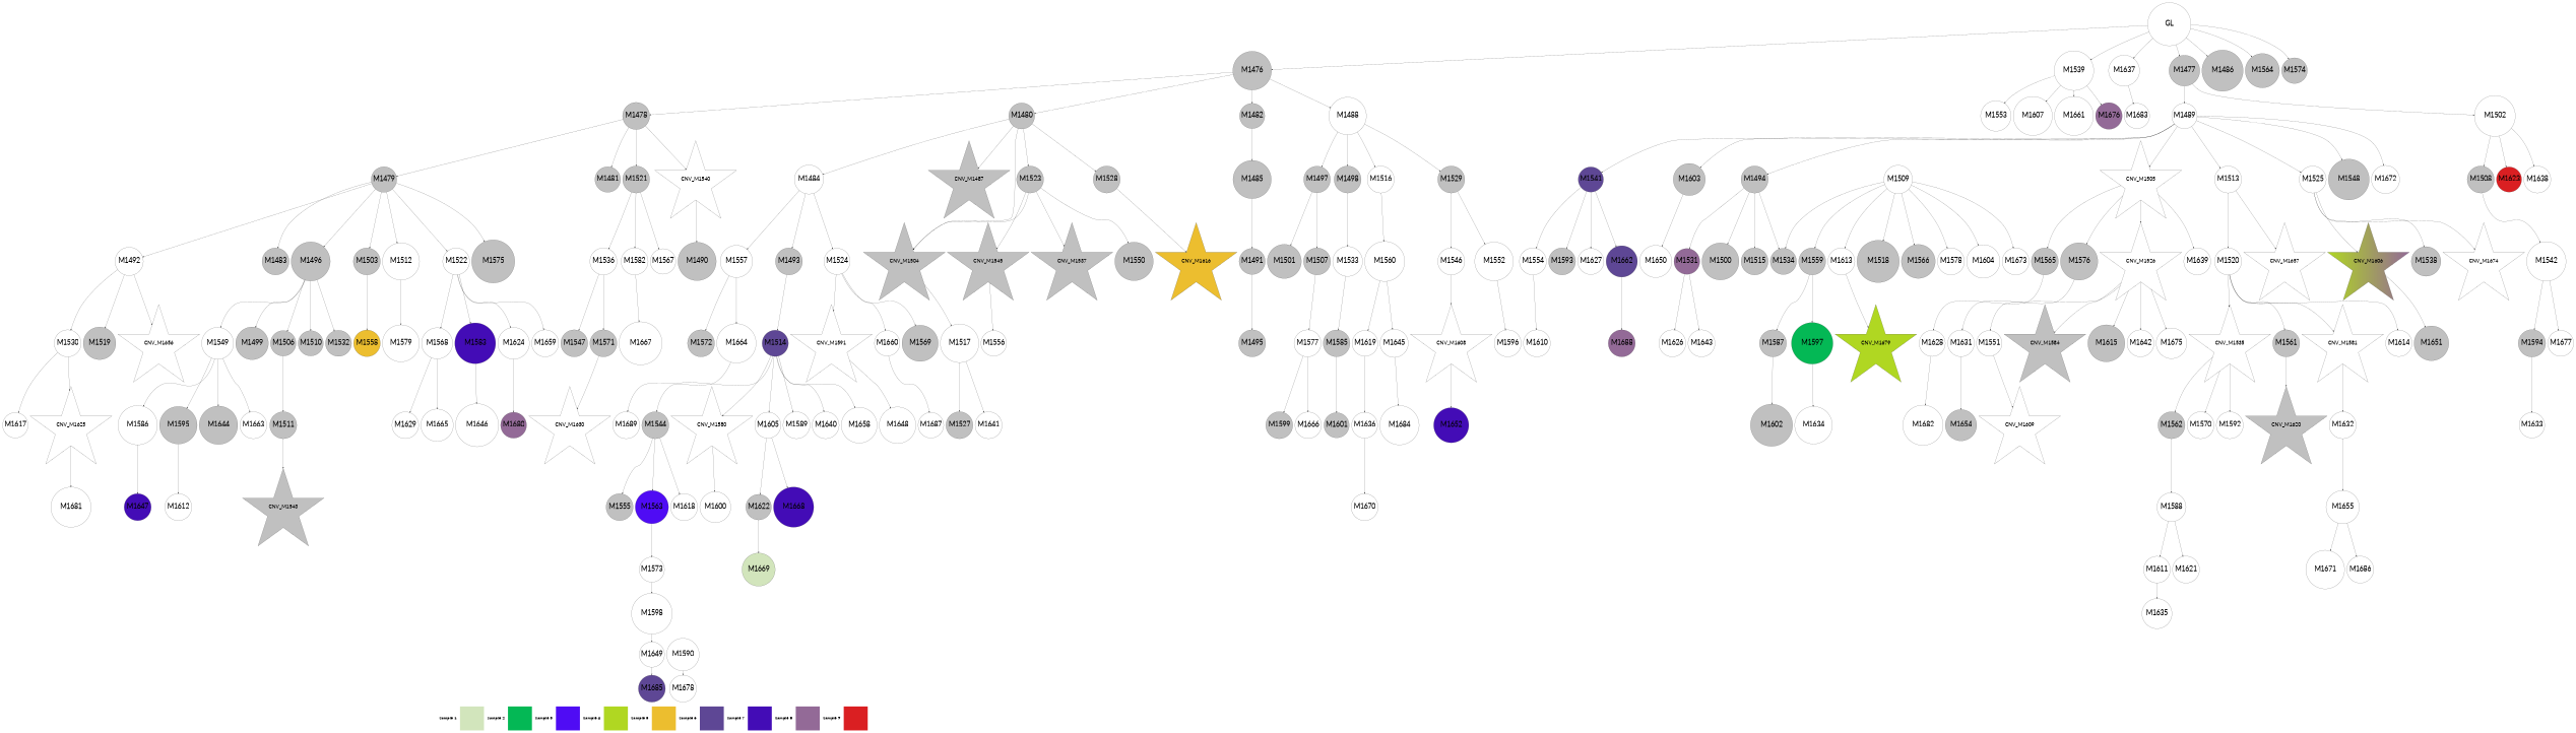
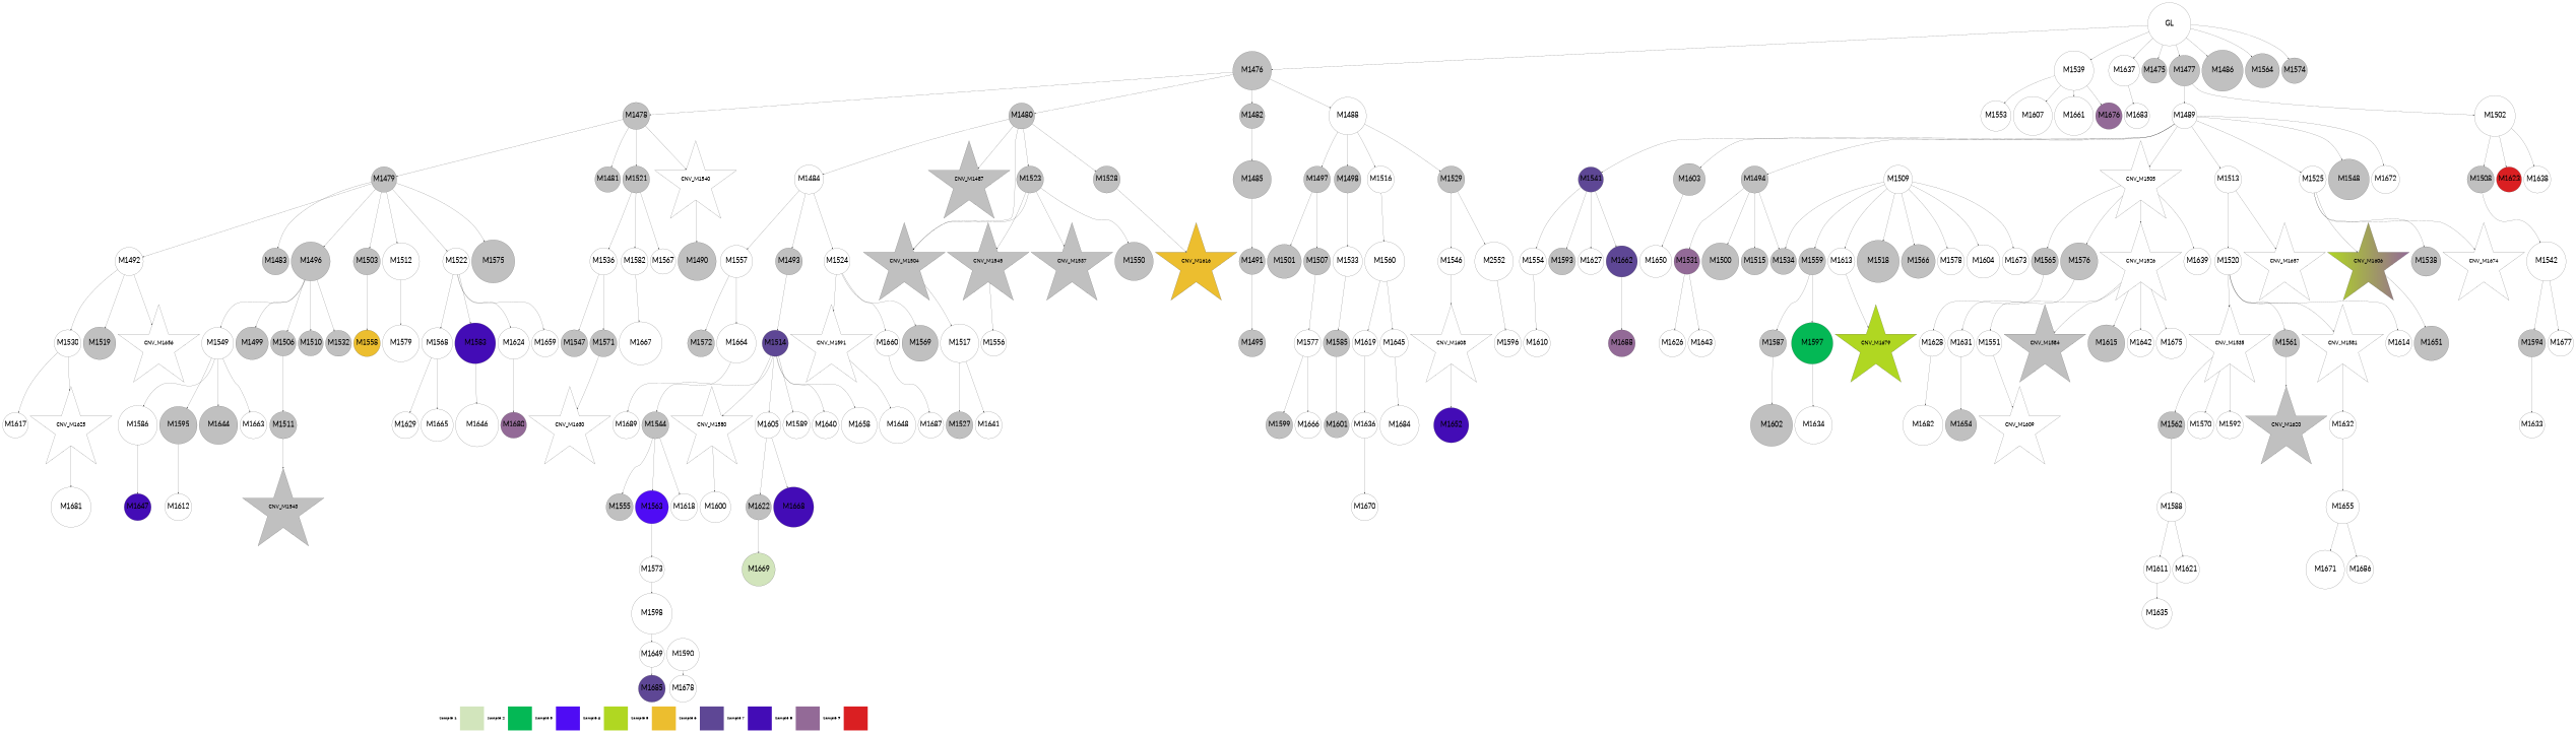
  digraph {
    fontname=Lato
    rankdir=TB
    node [fontname=Lato shape=circle fillcolor=white fontsize=56 style=filled]
    edge [fontname=Lato]
    n1 [label=<<TABLE border="0" cellborder="0" cellspacing="0">  <TR><TD width="200" height="200" colspan="1"><FONT POINT-SIZE="36.0"><B>Sample 1</B></FONT></TD><TD width="200" height="200" colspan="1" BGCOLOR="#d2e5bc"></TD> <TD width="200" height="200" colspan="1"><FONT POINT-SIZE="36.0"><B>Sample 2</B></FONT></TD><TD width="200" height="200" colspan="1" BGCOLOR="#04b855"></TD> <TD width="200" height="200" colspan="1"><FONT POINT-SIZE="36.0"><B>Sample 3</B></FONT></TD><TD width="200" height="200" colspan="1" BGCOLOR="#4f0cf4"></TD> <TD width="200" height="200" colspan="1"><FONT POINT-SIZE="36.0"><B>Sample 4</B></FONT></TD><TD width="200" height="200" colspan="1" BGCOLOR="#b0d722"></TD> <TD width="200" height="200" colspan="1"><FONT POINT-SIZE="36.0"><B>Sample 5</B></FONT></TD><TD width="200" height="200" colspan="1" BGCOLOR="#ecbe2f"></TD> <TD width="200" height="200" colspan="1"><FONT POINT-SIZE="36.0"><B>Sample 6</B></FONT></TD><TD width="200" height="200" colspan="1" BGCOLOR="#5e4795"></TD> <TD width="200" height="200" colspan="1"><FONT POINT-SIZE="36.0"><B>Sample 7</B></FONT></TD><TD width="200" height="200" colspan="1" BGCOLOR="#430cb6"></TD> <TD width="200" height="200" colspan="1"><FONT POINT-SIZE="36.0"><B>Sample 8</B></FONT></TD><TD width="200" height="200" colspan="1" BGCOLOR="#936a97"></TD> <TD width="200" height="200" colspan="1"><FONT POINT-SIZE="36.0"><B>Sample 9</B></FONT></TD><TD width="200" height="200" colspan="1" BGCOLOR="#da1f22"></TD> </TR></TABLE>> margin=0 shape=none fillcolor="" fontsize="" style=""]
    n2 [height=2 label=M1530 width=1.81]
    n3 [height=2 label=M1617 width=2.62]
    n4 [fontsize=42 label=CNV_M1625 shape=star]
    n5 [height=2 label=M1681 width=4.65]
    n6 [fillcolor="#936a97" height=2 label=M1531 width=2.99]
    n7 [height=2 label=M1626 width=1.41]
    n8 [height=2 label=M1643 width=0.71]
    n9 [height=2 label=M1533 width=3.46]
    n10 [fillcolor=grey height=2 label=M1585 width=2.08]
    n11 [fillcolor=grey height=2 label=M1601 width=2.83]
    n12 [fontsize=42 label=CNV_M1535 shape=star]
    n13 [fillcolor=grey height=2 label=M1562 width=0.28]
    n14 [height=2 label=M1570 width=0.59]
    n15 [height=2 label=M1592 width=1.96]
    n16 [height=2 label=M1588 width=3.36]
    n17 [height=2 label=M1611 width=2.07]
    n18 [height=2 label=M1621 width=1.67]
    n19 [height=2 label=M1536 width=0.14]
    n20 [fillcolor=grey height=2 label=M1547 width=1.8]
    n21 [fillcolor=grey height=2 label=M1571 width=0.59]
    n22 [fontsize=42 label=CNV_M1630 shape=star]
    n23 [height=2 label=M1539 width=4.59]
    n24 [height=2 label=M1553 width=3.53]
    n25 [height=2 label=M1607 width=4.52]
    n26 [height=2 label=M1661 width=4.51]
    n27 [fillcolor="#936a97" height=2 label=M1676 width=2.12]
    n28 [fillcolor="#5e4795" height=2 label=M1541 width=2.77]
    n29 [height=2 label=M1554 width=1.55]
    n30 [fillcolor=grey height=2 label=M1593 width=1.63]
    n31 [height=2 label=M1627 width=2.27]
    n32 [fillcolor="#5e4795" height=2 label=M1662 width=3.63]
    n33 [height=2 label=M1610 width=0.15]
    n34 [fillcolor="#936a97" height=2 label=M1688 width=1.43]
    n35 [height=2 label=M1542 width=4.56]
    n36 [fillcolor=grey height=2 label=M1594 width=3.17]
    n37 [height=2 label=M1677 width=2.37]
    n38 [height=2 label=M1633 width=2.58]
    n39 [fillcolor=grey height=2 label=M1544 width=1.53]
    n40 [fillcolor=grey height=2 label=M1555 width=1.07]
    n41 [fillcolor="#4f0cf4" height=2 label=M1563 width=3.85]
    n42 [height=2 label=M1618 width=1.9]
    n43 [height=2 label=M1573 width=2.85]
    n44 [height=2 label=M1598 width=4.72]
    n45 [fillcolor=grey fontsize=42 label=CNV_M1545 shape=star]
    n46 [height=2 label=M1556 width=2.54]
    n47 [height=2 label=M1546 width=1.83]
    n48 [fontsize=42 label=CNV_M1608 shape=star]
    n49 [fillcolor="#430cb6" height=2 label=M1652 width=4.05]
    n50 [height=2 label=M1549 width=3.7]
    n51 [height=2 label=M1586 width=4.56]
    n52 [fillcolor=grey height=2 label=M1595 width=4.35]
    n53 [fillcolor=grey height=2 label=M1644 width=4.45]
    n54 [height=2 label=M1663 width=0.83]
    n55 [fillcolor="#430cb6" height=2 label=M1647 width=1.29]
    n56 [height=2 label=M1612 width=0.66]
    n57 [height=2 label=M1551 width=2.59]
    n58 [fontsize=42 label=CNV_M1609 shape=star]
-   n59 [height=2 label=M1552 width=4.47]
+   n59 [height=2 label=M2552 width=4.47]
    n60 [height=2 label=M1596 width=1.76]
    n61 [height=2 label=M1557 width=3.72]
    n62 [fillcolor=grey height=2 label=M1572 width=0.09]
    n63 [height=2 label=M1664 width=4.55]
    n64 [height=2 label=M1689 width=0.16]
    n65 [fillcolor=grey height=2 label=M1559 width=1.31]
    n66 [fillcolor=grey height=2 label=M1587 width=1.65]
    n67 [fillcolor="#04b855" height=2 label=M1597 width=4.8]
    n68 [fillcolor=grey height=2 label=M1602 width=4.87]
    n69 [height=2 label=M1634 width=4.35]
    n70 [height=2 label=M1560 width=4.63]
    n71 [height=2 label=M1619 width=2.45]
    n72 [height=2 label=M1645 width=3.26]
    n73 [height=2 label=M1636 width=2.39]
    n74 [height=2 label=M1684 width=4.56]
    n75 [height=2 label=M1670 width=2]
    n76 [fillcolor=grey height=2 label=M1561 width=1.1]
    n77 [fillcolor=grey fontsize=42 label=CNV_M1620 shape=star]
    n78 [height=2 label=M1635 width=3.47]
    n79 [height=2 label=M1649 width=2.7]
    n80 [fillcolor=grey height=2 label=M1565 width=1.19]
    n81 [height=2 label=M1628 width=2.27]
    n82 [height=2 label=M1682 width=4.66]
    n83 [height=2 label=M1568 width=3.6]
    n84 [height=2 label=M1629 width=2.07]
    n85 [height=2 label=M1665 width=3.75]
    n86 [fillcolor="#5e4795" height=2 label=M1685 width=0.57]
    n87 [fillcolor=grey height=2 label=M1576 width=4.32]
    n88 [height=2 label=M1631 width=2.11]
    n89 [fillcolor=grey height=2 label=M1654 width=3.63]
    n90 [height=2 label=M1577 width=1.73]
    n91 [fillcolor=grey height=2 label=M1599 width=0.24]
    n92 [height=2 label=M1666 width=2.15]
    n93 [fontsize=42 label=CNV_M1580 shape=star]
    n94 [height=2 label=M1600 width=3.59]
    n95 [fontsize=42 label=CNV_M1581 shape=star]
    n96 [height=2 label=M1632 width=1.88]
    n97 [height=2 label=M1655 width=3.85]
    n98 [height=2 label=M1671 width=4.48]
    n99 [height=2 label=M1686 width=1.23]
    n100 [height=2 label=M1582 width=1.75]
    n101 [height=2 label=M1667 width=4.98]
    n102 [fillcolor="#430cb6" height=2 label=M1583 width=4.72]
    n103 [height=2 label=M1646 width=4.99]
    n104 [height=2 label=M1590 width=3.77]
    n105 [height=2 label=M1678 width=0.47]
    n106 [fontsize=42 label=CNV_M1591 shape=star]
    n107 [height=2 label=M1648 width=4.24]
    n108 [fillcolor=grey height=2 label=M1603 width=3.71]
    n109 [height=2 label=M1650 width=3.72]
    n110 [height=2 label=M1605 width=2.29]
    n111 [fillcolor=grey height=2 label=M1622 width=2.56]
    n112 [fillcolor="#430cb6" height=2 label=M1668 width=4.65]
    n113 [fillcolor="#d2e5bc" height=2 label=M1669 width=3.83]
    n114 [fillcolor="#b0d722:#936a97" fontsize=42 label=CNV_M1606 shape=star]
    n115 [fillcolor=grey height=2 label=M1651 width=4.01]
    n116 [height=2 label=M1613 width=1.14]
    n117 [fillcolor="#b0d722" fontsize=42 label=CNV_M1679 shape=star]
    n118 [height=2 label=M1624 width=3.67]
    n119 [fillcolor="#936a97" height=2 label=M1680 width=2.37]
    n120 [height=2 label=M1637 width=3.58]
    n121 [height=2 label=M1683 width=2.75]
    n122 [height=2 label=M1660 width=2.6]
    n123 [height=2 label=M1687 width=2.47]
    n124 [height=5 label=GL width=5 shape="" fillcolor="" style=""]
+   n125 [fillcolor=grey height=2 label=M1475 width=2.89]
    n126 [fillcolor=grey height=2 label=M1476 width=4.47]
    n127 [fillcolor=grey height=2 label=M1477 width=3.55]
    n128 [fillcolor=grey height=2 label=M1486 width=4.76]
    n129 [fillcolor=grey height=2 label=M1564 width=3.96]
    n130 [fillcolor=grey height=2 label=M1574 width=2.97]
    n131 [fillcolor=grey height=2 label=M1478 width=3.14]
    n132 [fillcolor=grey height=2 label=M1480 width=2.3]
    n133 [fillcolor=grey height=2 label=M1482 width=2.92]
    n134 [height=2 label=M1488 width=4.35]
    n135 [height=2 label=M1489 width=2.63]
    n136 [height=2 label=M1502 width=4.73]
    n137 [fillcolor=grey height=2 label=M1479 width=2.58]
    n138 [fillcolor=grey height=2 label=M1481 width=2.57]
    n139 [fillcolor=grey height=2 label=M1521 width=1.03]
    n140 [fontsize=42 label=CNV_M1540 shape=star]
    n141 [height=2 label=M1484 width=3.38]
    n142 [fillcolor=grey fontsize=42 label=CNV_M1487 shape=star]
    n143 [fillcolor=grey fontsize=42 label=CNV_M1504 shape=star]
    n144 [fillcolor=grey height=2 label=M1523 width=1.18]
    n145 [fillcolor=grey height=2 label=M1528 width=1.3]
    n146 [fillcolor=grey height=2 label=M1485 width=4.41]
    n147 [fillcolor=grey height=2 label=M1497 width=3.09]
    n148 [fillcolor=grey height=2 label=M1498 width=1.27]
    n149 [height=2 label=M1516 width=1.47]
    n150 [fillcolor=grey height=2 label=M1529 width=0.9]
    n151 [fillcolor=grey height=2 label=M1494 width=3.14]
    n152 [fontsize=42 label=CNV_M1505 shape=star]
    n153 [height=2 label=M1513 width=1.7]
    n154 [height=2 label=M1525 width=0.64]
    n155 [fillcolor=grey height=2 label=M1548 width=4.72]
    n156 [height=2 label=M1672 width=3.26]
    n157 [fillcolor=grey height=2 label=M1508 width=1.97]
    n158 [fillcolor="#da1f22" height=2 label=M1623 width=2.92]
    n159 [height=2 label=M1638 width=0.32]
    n160 [fillcolor=grey height=2 label=M1483 width=0.03]
    n161 [height=2 label=M1492 width=3.28]
    n162 [fillcolor=grey height=2 label=M1496 width=4.52]
    n163 [fillcolor=grey height=2 label=M1503 width=1.79]
    n164 [height=2 label=M1512 width=4.29]
    n165 [height=2 label=M1522 width=2.05]
    n166 [fillcolor=grey height=2 label=M1575 width=4.98]
    n167 [fillcolor=grey height=2 label=M1490 width=4.43]
    n168 [height=2 label=M1567 width=2.62]
    n169 [fillcolor=grey height=2 label=M1493 width=0.36]
    n170 [height=2 label=M1524 width=2.22]
    n171 [height=2 label=M1517 width=4.46]
    n172 [fillcolor=grey fontsize=42 label=CNV_M1537 shape=star]
    n173 [fillcolor=grey height=2 label=M1550 width=4.44]
    n174 [fillcolor="#ecbe2f" fontsize=42 label=CNV_M1616 shape=star]
    n175 [fillcolor=grey height=2 label=M1491 width=2.32]
    n176 [fillcolor=grey height=2 label=M1501 width=3.94]
    n177 [fillcolor=grey height=2 label=M1507 width=0.32]
    n178 [fillcolor=grey height=2 label=M1500 width=4.28]
    n179 [fillcolor=grey height=2 label=M1515 width=0.36]
    n180 [fillcolor=grey height=2 label=M1534 width=2.25]
    n181 [fontsize=42 label=CNV_M1526 shape=star]
    n182 [height=2 label=M1639 width=1.93]
    n183 [height=2 label=M1520 width=1.94]
    n184 [fontsize=42 label=CNV_M1657 shape=star]
    n185 [fillcolor=grey height=2 label=M1538 width=3.41]
    n186 [fontsize=42 label=CNV_M1674 shape=star]
    n187 [fillcolor=grey height=2 label=M1519 width=3.76]
    n188 [fontsize=42 label=CNV_M1656 shape=star]
    n189 [fillcolor=grey height=2 label=M1499 width=3.78]
    n190 [fillcolor=grey height=2 label=M1506 width=2.65]
    n191 [fillcolor=grey height=2 label=M1510 width=2.76]
    n192 [fillcolor=grey height=2 label=M1532 width=2.32]
    n193 [fillcolor="#ecbe2f" height=2 label=M1558 width=2.13]
    n194 [height=2 label=M1579 width=4.28]
    n195 [height=2 label=M1659 width=0.56]
    n196 [fillcolor=grey height=2 label=M1511 width=1.3]
    n197 [fillcolor="#5e4795" height=2 label=M1514 width=2.24]
    n198 [fillcolor=grey height=2 label=M1569 width=4.18]
    n199 [fillcolor=grey height=2 label=M1527 width=1.37]
    n200 [height=2 label=M1641 width=1.89]
    n201 [fillcolor=grey height=2 label=M1495 width=0.49]
    n202 [height=2 label=M1589 width=0.4]
    n203 [height=2 label=M1640 width=1.31]
    n204 [height=2 label=M1658 width=4.14]
    n205 [height=2 label=M1509 width=3.31]
    n206 [fillcolor=grey height=2 label=M1518 width=4.89]
    n207 [fillcolor=grey height=2 label=M1566 width=3.91]
    n208 [height=2 label=M1578 width=1.58]
    n209 [height=2 label=M1604 width=3.86]
    n210 [height=2 label=M1673 width=1.44]
    n211 [fillcolor=grey fontsize=42 label=CNV_M1584 shape=star]
    n212 [fillcolor=grey height=2 label=M1615 width=4.28]
    n213 [height=2 label=M1642 width=0.97]
    n214 [height=2 label=M1675 width=3.54]
    n215 [height=2 label=M1614 width=2.2]
    n216 [fillcolor=grey fontsize=42 label=CNV_M1543 shape=star]
    subgraph sub_1 {
      rank=sink
      n1
    }
    n2 -> n3
    n2 -> n4
    n4 -> n5
    n6 -> n7
    n6 -> n8
    n9 -> n10
    n10 -> n11
    n12 -> n13
    n12 -> n14
    n12 -> n15
    n13 -> n16
    n16 -> n17
    n16 -> n18
    n17 -> n78
    n19 -> n20
    n19 -> n21
    n21 -> n22
    n23 -> n24
    n23 -> n25
    n23 -> n26
    n23 -> n27
    n28 -> n29
    n28 -> n30
    n28 -> n31
    n28 -> n32
    n29 -> n33
    n32 -> n34
    n35 -> n36
    n35 -> n37
    n36 -> n38
    n39 -> n40
    n39 -> n41
    n39 -> n42
    n41 -> n43
    n43 -> n44
    n44 -> n79
    n45 -> n46
    n47 -> n48
    n48 -> n49
    n50 -> n51
    n50 -> n52
    n50 -> n53
    n50 -> n54
    n51 -> n55
    n52 -> n56
    n57 -> n58
    n59 -> n60
    n61 -> n62
    n61 -> n63
    n63 -> n64
    n65 -> n66
    n65 -> n67
    n66 -> n68
    n67 -> n69
    n70 -> n71
    n70 -> n72
    n71 -> n73
    n72 -> n74
    n73 -> n75
    n76 -> n77
    n79 -> n86
    n80 -> n81
    n81 -> n82
    n83 -> n84
    n83 -> n85
    n87 -> n88
    n88 -> n89
    n90 -> n91
    n90 -> n92
    n93 -> n94
    n95 -> n96
    n96 -> n97
    n97 -> n98
    n97 -> n99
    n100 -> n101
    n102 -> n103
    n104 -> n105
    n106 -> n107
    n108 -> n109
    n110 -> n111
    n110 -> n112
    n111 -> n113
    n114 -> n115
    n116 -> n117
    n118 -> n119
    n120 -> n121
    n122 -> n123
    n124 -> n23
    n124 -> n120
+   n124 -> n125
    n124 -> n126
    n124 -> n127
    n124 -> n128
    n124 -> n129
    n124 -> n130
    n126 -> n131
    n126 -> n132
    n126 -> n133
    n126 -> n134
    n127 -> n135
    n127 -> n136
    n131 -> n137
    n131 -> n138
    n131 -> n139
    n131 -> n140
    n132 -> n141
    n132 -> n142
    n132 -> n143
    n132 -> n144
    n132 -> n145
    n133 -> n146
    n134 -> n147
    n134 -> n148
    n134 -> n149
    n134 -> n150
    n135 -> n28
    n135 -> n108
    n135 -> n151
    n135 -> n152
    n135 -> n153
    n135 -> n154
    n135 -> n155
    n135 -> n156
    n136 -> n157
    n136 -> n158
    n136 -> n159
    n137 -> n160
    n137 -> n161
    n137 -> n162
    n137 -> n163
    n137 -> n164
    n137 -> n165
    n137 -> n166
    n139 -> n19
    n139 -> n100
    n139 -> n168
    n140 -> n167
    n141 -> n61
    n141 -> n169
    n141 -> n170
    n143 -> n171
    n144 -> n45
    n144 -> n143
    n144 -> n172
    n144 -> n173
    n145 -> n174
    n146 -> n175
    n147 -> n176
    n147 -> n177
    n148 -> n9
    n149 -> n70
    n150 -> n47
    n150 -> n59
    n151 -> n6
    n151 -> n178
    n151 -> n179
    n151 -> n180
    n152 -> n80
    n152 -> n87
    n152 -> n181
    n152 -> n182
    n153 -> n183
    n153 -> n184
    n154 -> n114
    n154 -> n185
    n154 -> n186
    n157 -> n35
    n161 -> n2
    n161 -> n187
    n161 -> n188
    n162 -> n50
    n162 -> n189
    n162 -> n190
    n162 -> n191
    n162 -> n192
    n163 -> n193
    n164 -> n194
    n165 -> n83
    n165 -> n102
    n165 -> n118
    n165 -> n195
    n169 -> n197
    n170 -> n106
    n170 -> n122
    n170 -> n198
    n171 -> n199
    n171 -> n200
    n175 -> n201
    n177 -> n90
    n181 -> n57
    n181 -> n211
    n181 -> n212
    n181 -> n213
    n181 -> n214
    n183 -> n12
    n183 -> n76
    n183 -> n95
    n183 -> n215
    n190 -> n196
    n196 -> n216
    n197 -> n39
    n197 -> n93
    n197 -> n110
    n197 -> n202
    n197 -> n203
    n197 -> n204
    n205 -> n65
    n205 -> n116
    n205 -> n180
    n205 -> n206
    n205 -> n207
    n205 -> n208
    n205 -> n209
    n205 -> n210
  }
